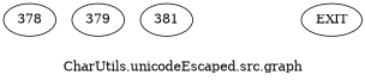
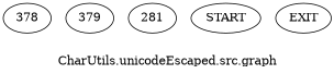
  digraph {
    label="CharUtils.unicodeEscaped.src.graph"
    n1 [label=378]
    n2 [label=379]
-   n3 [label=381]
+   n3 [label=281]
+   n4 [label=START]
    n5 [label=EXIT]
  }
